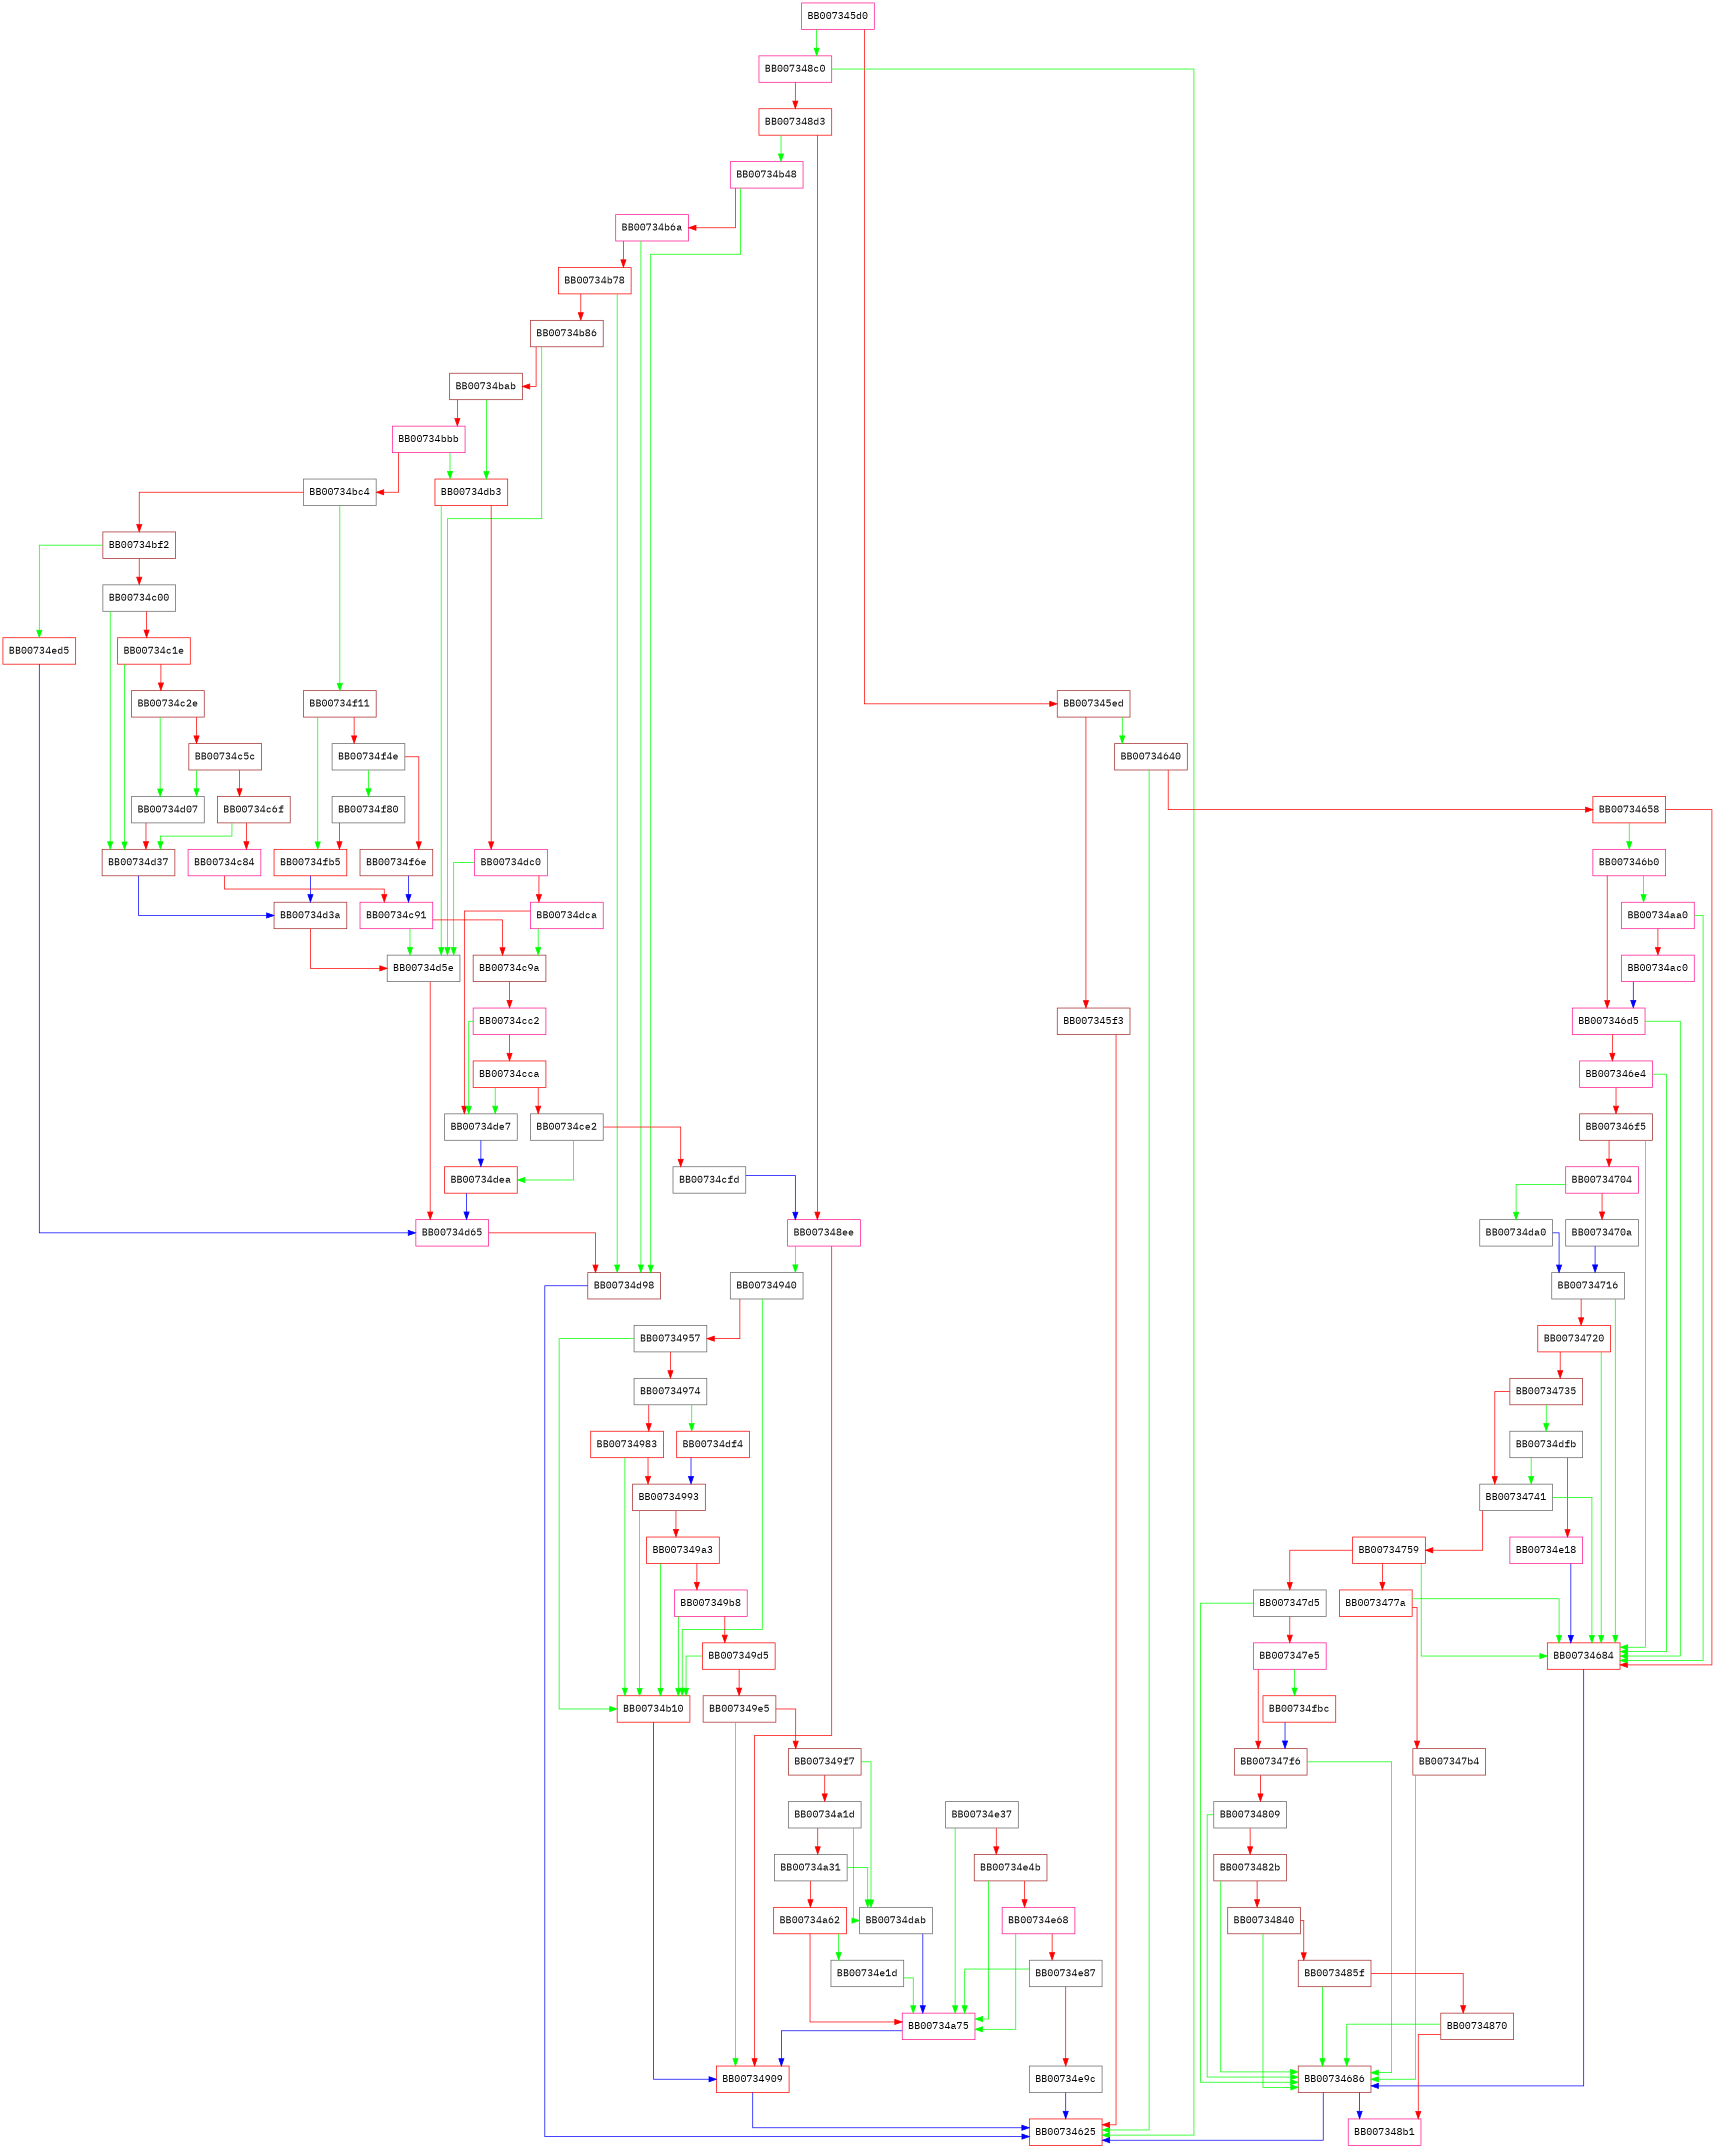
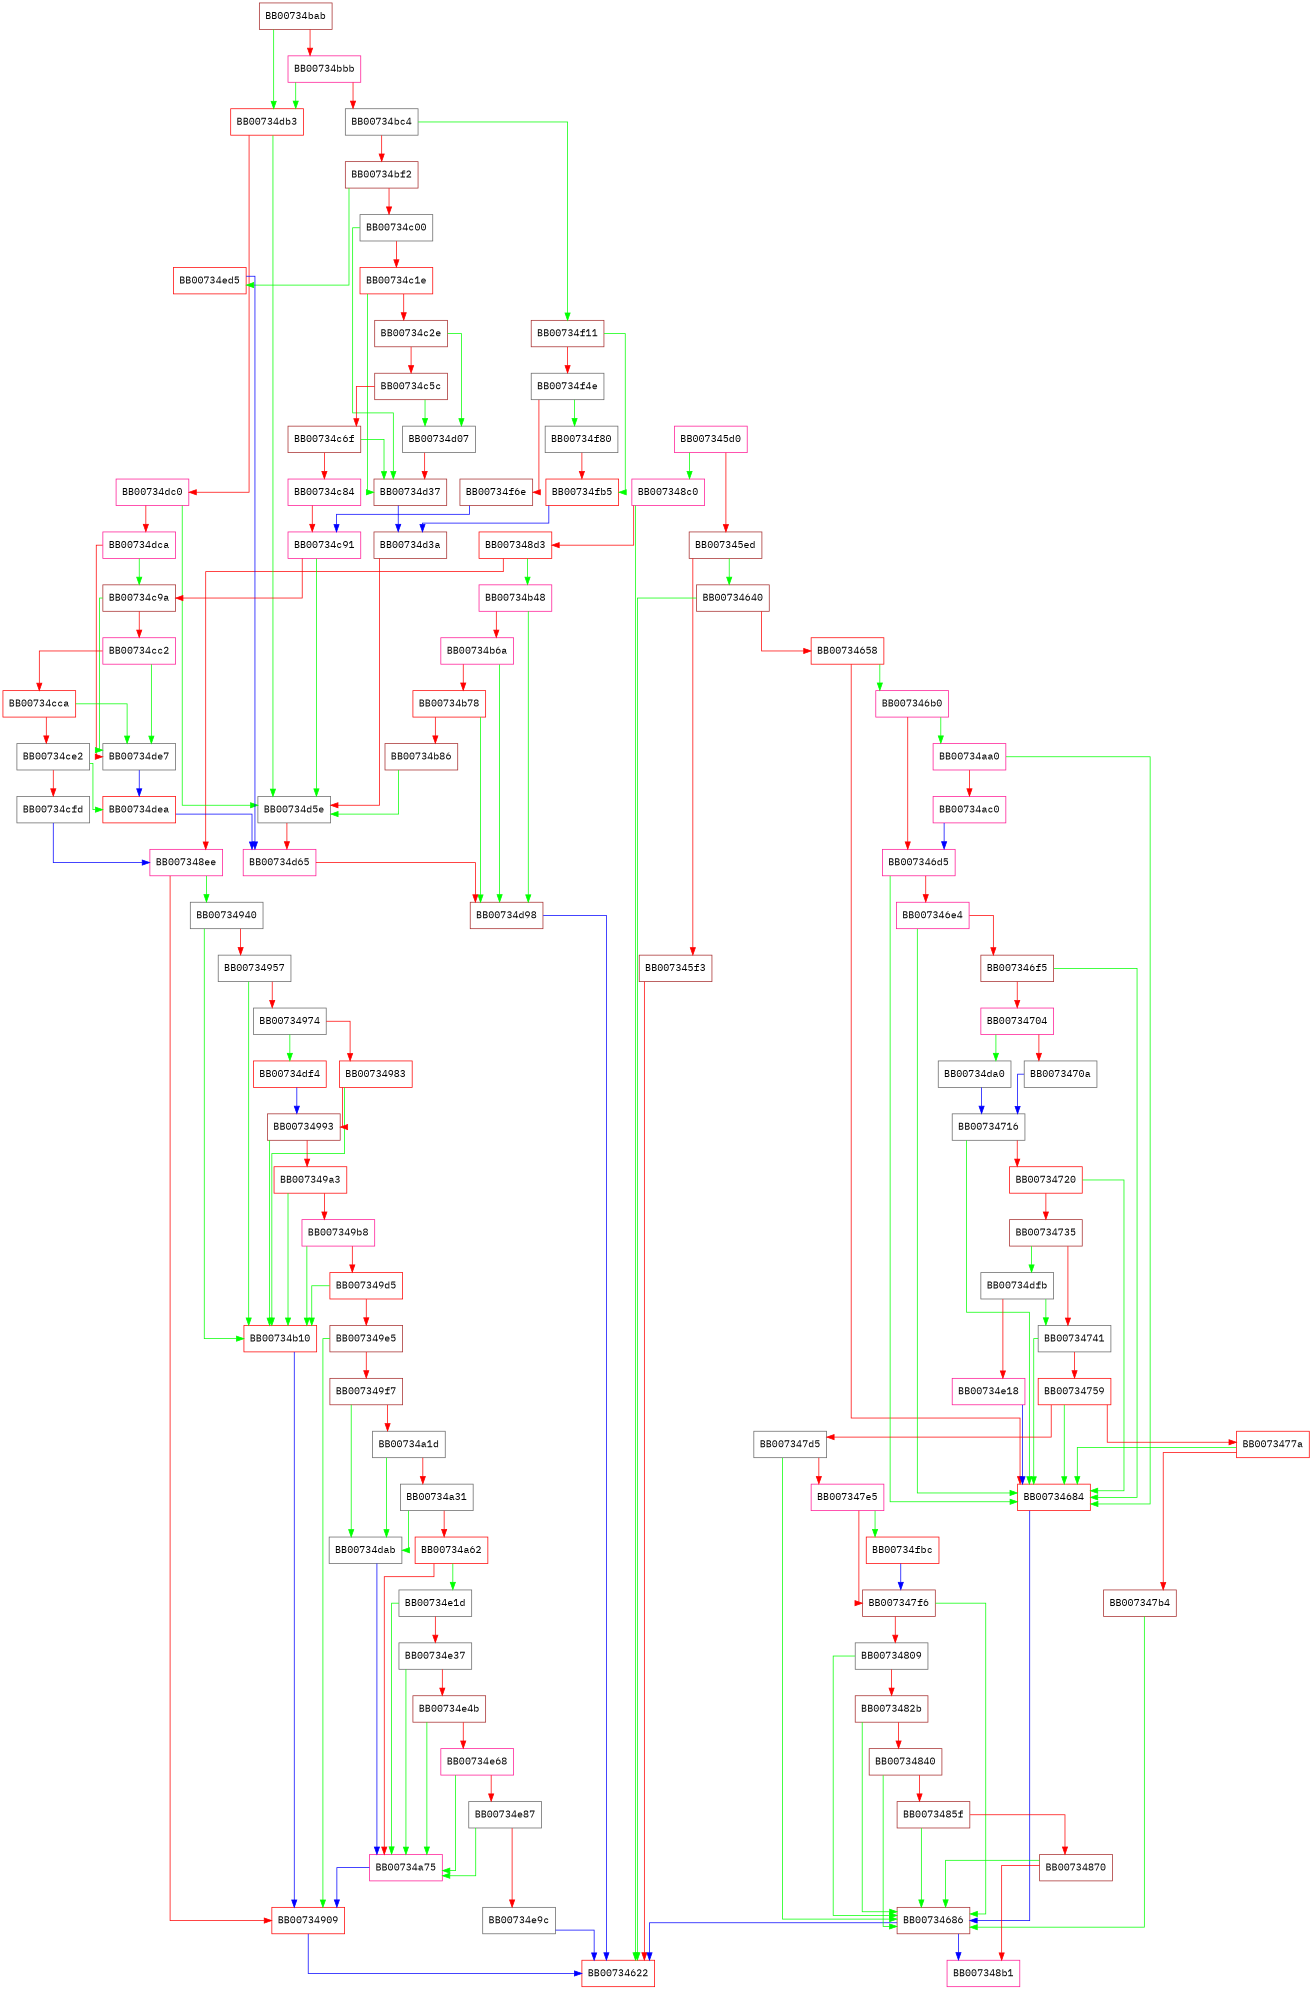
  digraph {
    fontname="IBM Plex Mono"
    splines=ortho
    node [color=brown fontname="IBM Plex Mono" shape=box]
    edge [color=red fontname="IBM Plex Mono"]
    BB007345d0 [color=deeppink]
    BB007348c0 [color=deeppink]
    BB007345ed
-   BB00734625 [color=red]
+   BB00734625 [color=red label=BB00734622]
    BB007348d3 [color=red]
    BB00734640
    BB007345f3
    BB00734b48 [color=deeppink]
    BB007348ee [color=deeppink]
    BB00734658 [color=red]
    BB007346b0 [color=deeppink]
    BB00734684 [color=red]
    BB00734aa0 [color=deeppink]
    BB007346d5 [color=deeppink]
    BB00734686
    BB00734ac0 [color=deeppink]
    BB007346e4 [color=deeppink]
    BB007348b1 [color=deeppink]
    BB007346f5
    BB00734704 [color=deeppink]
    BB00734da0 [color=gray40]
    BB0073470a [color=gray40]
    BB00734716 [color=gray40]
    BB00734720 [color=red]
    BB00734735
    BB00734dfb [color=gray40]
    BB00734741 [color=gray40]
    BB00734e18 [color=deeppink]
    BB00734759 [color=red]
    BB0073477a [color=red]
    BB007347d5 [color=gray40]
    BB007347b4
    BB007347e5 [color=deeppink]
    BB00734fbc [color=red]
    BB007347f6
    BB00734809 [color=gray40]
    BB0073482b
    BB00734840
    BB0073485f
    BB00734870
    BB00734d98
    BB00734b6a [color=deeppink]
    BB00734940 [color=gray40]
    BB00734909 [color=red]
    BB00734b78 [color=red]
    BB00734b10 [color=red]
    BB00734957 [color=gray40]
    BB00734974 [color=gray40]
    BB00734df4 [color=red]
    BB00734983 [color=red]
    BB00734993
    BB007349a3 [color=red]
    BB007349b8 [color=deeppink]
    BB007349d5 [color=red]
    BB007349e5
    BB007349f7
    BB00734dab [color=gray40]
    BB00734a1d [color=gray40]
    BB00734a75 [color=deeppink]
    BB00734a31 [color=gray40]
    BB00734a62 [color=red]
    BB00734e1d [color=gray40]
    BB00734e37 [color=gray40]
    BB00734e4b
    BB00734b86
    BB00734d5e [color=gray40]
    BB00734bab
    BB00734d65 [color=deeppink]
    BB00734db3 [color=red]
    BB00734bbb [color=deeppink]
    BB00734dc0 [color=deeppink]
    BB00734bc4 [color=gray40]
    BB00734dca [color=deeppink]
    BB00734f11
    BB00734bf2
    BB00734fb5 [color=red]
    BB00734f4e [color=gray40]
    BB00734ed5 [color=red]
    BB00734c00 [color=gray40]
    BB00734d3a
    BB00734f80 [color=gray40]
    BB00734f6e
    BB00734d37
    BB00734c1e [color=red]
    BB00734c2e
    BB00734d07 [color=gray40]
    BB00734c5c
    BB00734c6f
    BB00734c84 [color=deeppink]
    BB00734c91 [color=deeppink]
    BB00734c9a
    BB00734de7 [color=gray40]
    BB00734cc2 [color=deeppink]
    BB00734dea [color=red]
    BB00734cca [color=red]
    BB00734ce2 [color=gray40]
    BB00734cfd [color=gray40]
    BB00734e68 [color=deeppink]
    BB00734e87 [color=gray40]
    BB00734e9c [color=gray40]
    BB007345d0 -> BB007348c0 [color=green]
    BB007345d0 -> BB007345ed
    BB007348c0 -> BB00734625 [color=green]
    BB007348c0 -> BB007348d3
    BB007345ed -> BB00734640 [color=green]
    BB007345ed -> BB007345f3
    BB007348d3 -> BB00734b48 [color=green]
    BB007348d3 -> BB007348ee
    BB00734640 -> BB00734625 [color=green]
    BB00734640 -> BB00734658
    BB007345f3 -> BB00734625
    BB00734b48 -> BB00734d98 [color=green]
    BB00734b48 -> BB00734b6a
    BB007348ee -> BB00734940 [color=green]
    BB007348ee -> BB00734909
    BB00734658 -> BB007346b0 [color=green]
    BB00734658 -> BB00734684
    BB007346b0 -> BB00734aa0 [color=green]
    BB007346b0 -> BB007346d5
    BB00734684 -> BB00734686 [color=blue]
    BB00734aa0 -> BB00734684 [color=green]
    BB00734aa0 -> BB00734ac0
    BB007346d5 -> BB00734684 [color=green]
    BB007346d5 -> BB007346e4
    BB00734686 -> BB00734625 [color=blue]
    BB00734686 -> BB007348b1 [color=blue]
    BB00734ac0 -> BB007346d5 [color=blue]
    BB007346e4 -> BB00734684 [color=green]
    BB007346e4 -> BB007346f5
    BB007346f5 -> BB00734684 [color=green]
    BB007346f5 -> BB00734704
    BB00734704 -> BB00734da0 [color=green]
    BB00734704 -> BB0073470a
    BB00734da0 -> BB00734716 [color=blue]
    BB0073470a -> BB00734716 [color=blue]
    BB00734716 -> BB00734684 [color=green]
    BB00734716 -> BB00734720
    BB00734720 -> BB00734684 [color=green]
    BB00734720 -> BB00734735
    BB00734735 -> BB00734dfb [color=green]
    BB00734735 -> BB00734741
    BB00734dfb -> BB00734741 [color=green]
    BB00734dfb -> BB00734e18
    BB00734741 -> BB00734684 [color=green]
    BB00734741 -> BB00734759
    BB00734e18 -> BB00734684 [color=blue]
    BB00734759 -> BB00734684 [color=green]
    BB00734759 -> BB0073477a
    BB00734759 -> BB007347d5
    BB0073477a -> BB00734684 [color=green]
    BB0073477a -> BB007347b4
    BB007347d5 -> BB00734686 [color=green]
    BB007347d5 -> BB007347e5
    BB007347b4 -> BB00734686 [color=green]
    BB007347e5 -> BB00734fbc [color=green]
    BB007347e5 -> BB007347f6
    BB00734fbc -> BB007347f6 [color=blue]
    BB007347f6 -> BB00734686 [color=green]
    BB007347f6 -> BB00734809
    BB00734809 -> BB00734686 [color=green]
    BB00734809 -> BB0073482b
    BB0073482b -> BB00734686 [color=green]
    BB0073482b -> BB00734840
    BB00734840 -> BB00734686 [color=green]
    BB00734840 -> BB0073485f
    BB0073485f -> BB00734686 [color=green]
    BB0073485f -> BB00734870
    BB00734870 -> BB00734686 [color=green]
    BB00734870 -> BB007348b1
    BB00734d98 -> BB00734625 [color=blue]
    BB00734b6a -> BB00734d98 [color=green]
    BB00734b6a -> BB00734b78
    BB00734940 -> BB00734b10 [color=green]
    BB00734940 -> BB00734957
    BB00734909 -> BB00734625 [color=blue]
    BB00734b78 -> BB00734d98 [color=green]
    BB00734b78 -> BB00734b86
    BB00734b10 -> BB00734909 [color=blue]
    BB00734957 -> BB00734b10 [color=green]
    BB00734957 -> BB00734974
    BB00734974 -> BB00734df4 [color=green]
    BB00734974 -> BB00734983
    BB00734df4 -> BB00734993 [color=blue]
    BB00734983 -> BB00734b10 [color=green]
    BB00734983 -> BB00734993
    BB00734993 -> BB00734b10 [color=green]
    BB00734993 -> BB007349a3
    BB007349a3 -> BB00734b10 [color=green]
    BB007349a3 -> BB007349b8
    BB007349b8 -> BB00734b10 [color=green]
    BB007349b8 -> BB007349d5
    BB007349d5 -> BB00734b10 [color=green]
    BB007349d5 -> BB007349e5
    BB007349e5 -> BB00734909 [color=green]
    BB007349e5 -> BB007349f7
    BB007349f7 -> BB00734dab [color=green]
    BB007349f7 -> BB00734a1d
    BB00734dab -> BB00734a75 [color=blue]
    BB00734a1d -> BB00734dab [color=green]
    BB00734a1d -> BB00734a31
    BB00734a75 -> BB00734909 [color=blue]
    BB00734a31 -> BB00734dab [color=green]
    BB00734a31 -> BB00734a62
    BB00734a62 -> BB00734a75
    BB00734a62 -> BB00734e1d [color=green]
    BB00734e1d -> BB00734a75 [color=green]
+   BB00734e1d -> BB00734e37
    BB00734e37 -> BB00734a75 [color=green]
    BB00734e37 -> BB00734e4b
    BB00734e4b -> BB00734a75 [color=green]
    BB00734e4b -> BB00734e68
    BB00734b86 -> BB00734d5e [color=green]
-   BB00734b86 -> BB00734bab
    BB00734d5e -> BB00734d65
    BB00734bab -> BB00734db3 [color=green]
    BB00734bab -> BB00734bbb
    BB00734d65 -> BB00734d98
    BB00734db3 -> BB00734d5e [color=green]
    BB00734db3 -> BB00734dc0
    BB00734bbb -> BB00734db3 [color=green]
    BB00734bbb -> BB00734bc4
    BB00734dc0 -> BB00734d5e [color=green]
    BB00734dc0 -> BB00734dca
    BB00734bc4 -> BB00734f11 [color=green]
    BB00734bc4 -> BB00734bf2
    BB00734dca -> BB00734c9a [color=green]
    BB00734dca -> BB00734de7
    BB00734f11 -> BB00734fb5 [color=green]
    BB00734f11 -> BB00734f4e
    BB00734bf2 -> BB00734ed5 [color=green]
    BB00734bf2 -> BB00734c00
    BB00734fb5 -> BB00734d3a [color=blue]
    BB00734f4e -> BB00734f80 [color=green]
    BB00734f4e -> BB00734f6e
    BB00734ed5 -> BB00734d65 [color=blue]
    BB00734c00 -> BB00734d37 [color=green]
    BB00734c00 -> BB00734c1e
    BB00734d3a -> BB00734d5e
    BB00734f80 -> BB00734fb5
    BB00734f6e -> BB00734c91 [color=blue]
    BB00734d37 -> BB00734d3a [color=blue]
    BB00734c1e -> BB00734d37 [color=green]
    BB00734c1e -> BB00734c2e
    BB00734c2e -> BB00734d07 [color=green]
    BB00734c2e -> BB00734c5c
    BB00734d07 -> BB00734d37
    BB00734c5c -> BB00734d07 [color=green]
    BB00734c5c -> BB00734c6f
    BB00734c6f -> BB00734d37 [color=green]
    BB00734c6f -> BB00734c84
    BB00734c84 -> BB00734c91
    BB00734c91 -> BB00734d5e [color=green]
    BB00734c91 -> BB00734c9a
+   BB00734c9a -> BB00734de7 [color=green]
    BB00734c9a -> BB00734cc2
    BB00734de7 -> BB00734dea [color=blue]
    BB00734cc2 -> BB00734de7 [color=green]
    BB00734cc2 -> BB00734cca
    BB00734dea -> BB00734d65 [color=blue]
    BB00734cca -> BB00734de7 [color=green]
    BB00734cca -> BB00734ce2
    BB00734ce2 -> BB00734dea [color=green]
    BB00734ce2 -> BB00734cfd
    BB00734cfd -> BB007348ee [color=blue]
    BB00734e68 -> BB00734a75 [color=green]
    BB00734e68 -> BB00734e87
    BB00734e87 -> BB00734a75 [color=green]
    BB00734e87 -> BB00734e9c
    BB00734e9c -> BB00734625 [color=blue]
  }
